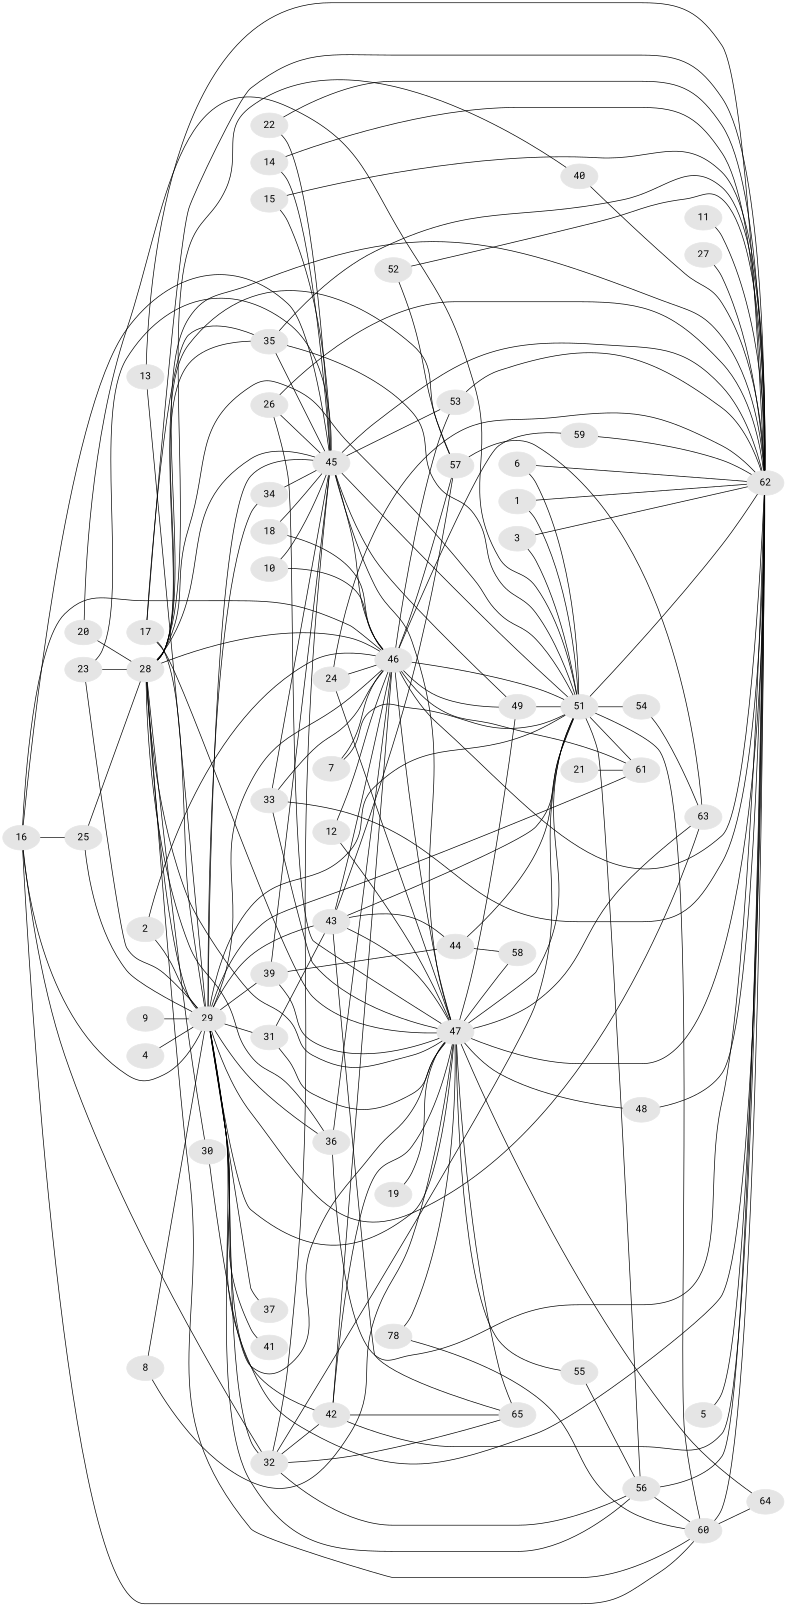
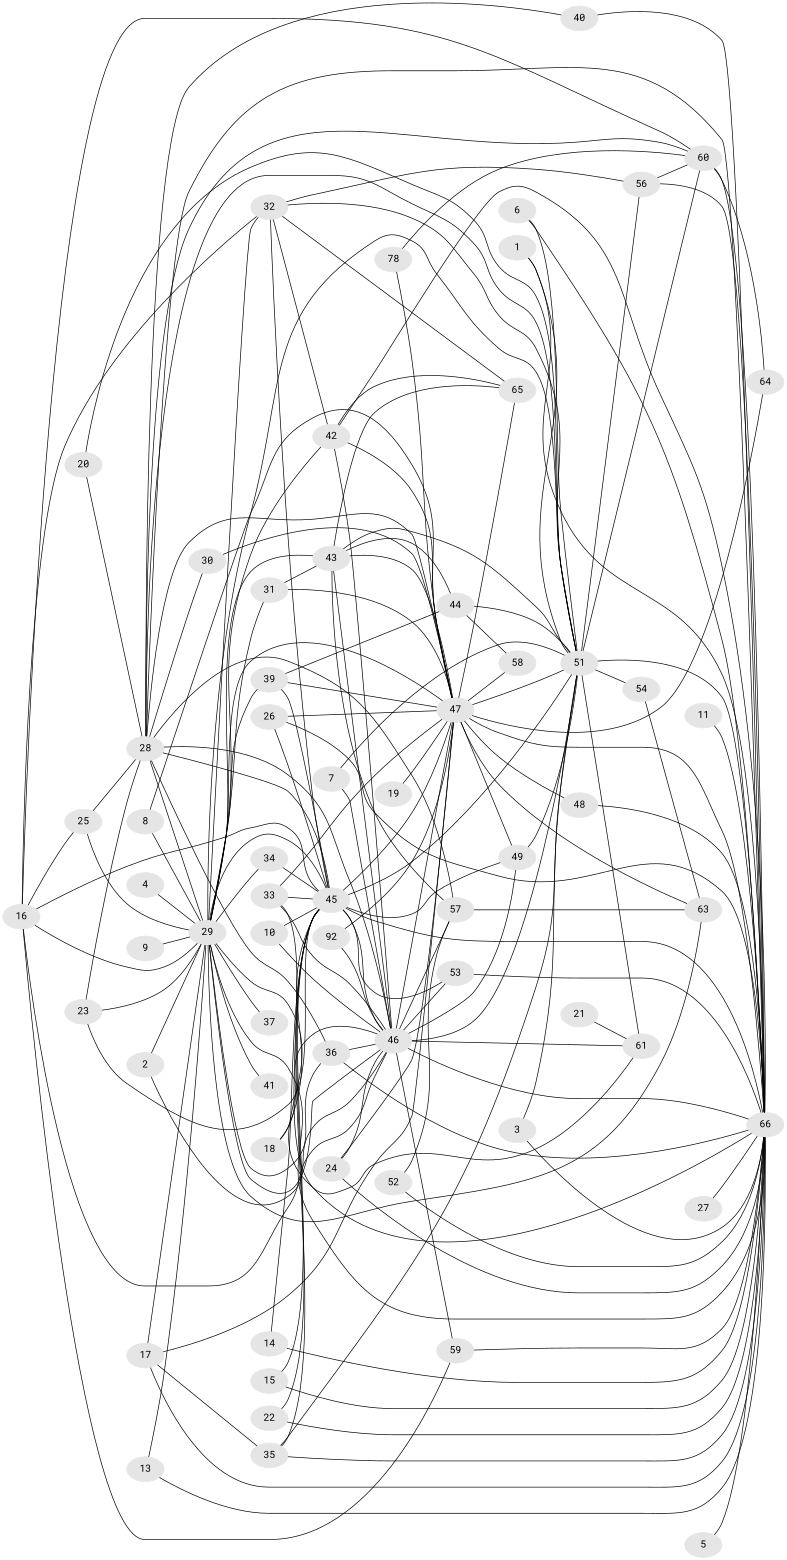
  graph {
    fontname="Roboto Mono"
    rankdir=LR
    node [color=gray90 fontname="Roboto Mono" style=filled]
    edge [fontname="Roboto Mono" weight=1.0]
    1
    51
-   62
+   62 [label=66]
    60
    61
    56
    54
    2
    29
    46
    47
    45
    32
    43
    36
    31
    34
    37
    39
    41
    42
    63
    59
    57
    49
    53
    3
    4
    5
    6
    7
    8
    65
    58
    48
-   55
    64
    9
    10
    11
-   12
+   12 [label=92]
    13
    14
    15
    16
    25
    28
    17
    35
    18
    19
    44
    20
    30
    40
    21
    22
    23
    24
    26
    27
    33
    n63 [label=78]
    52
    1 -- 51
    1 -- 62
    51 -- 62
    51 -- 60
    51 -- 61
    51 -- 56
    51 -- 54
    60 -- 62
    60 -- 64
    56 -- 62 [weight=2.0]
    56 -- 60
    54 -- 63
    2 -- 29
    2 -- 46
    29 -- 51 [weight=2.0]
    29 -- 62 [weight=3.0]
    29 -- 61 [weight=2.0]
-   29 -- 56
    29 -- 46 [weight=4.0]
    29 -- 47 [weight=4.0]
    29 -- 45 [weight=3.0]
    29 -- 32
    29 -- 43 [weight=2.0]
    29 -- 36
    29 -- 31
    29 -- 34
    29 -- 37
    29 -- 39
    29 -- 41
    29 -- 42
    29 -- 63 [weight=2.0]
    46 -- 51 [weight=3.0]
    46 -- 62 [weight=2.0]
    46 -- 61 [weight=2.0]
    46 -- 47 [weight=4.0]
    46 -- 59
    46 -- 57 [weight=2.0]
    46 -- 49
    46 -- 53
    47 -- 51 [weight=2.0]
    47 -- 62 [weight=2.0]
    47 -- 63
    47 -- 49
    47 -- 65
    47 -- 58
    47 -- 48
-   47 -- 55
    47 -- 64
    45 -- 51
    45 -- 62 [weight=2.0]
    45 -- 46 [weight=2.0]
    45 -- 47 [weight=2.0]
    45 -- 49
    45 -- 53
    32 -- 51
    32 -- 56
    32 -- 45
    32 -- 42
    32 -- 65
    43 -- 51
    43 -- 46
    43 -- 47
    43 -- 57
    43 -- 65
    43 -- 44
    36 -- 62
    36 -- 46
    31 -- 47
    31 -- 43
    34 -- 45
    39 -- 47
    39 -- 45
    39 -- 44
    42 -- 62
    42 -- 46
    42 -- 47
    42 -- 65
    59 -- 62
    57 -- 63
    49 -- 51
    53 -- 62
    3 -- 51
    3 -- 62
    4 -- 29
    5 -- 62
    6 -- 51
    6 -- 62
    7 -- 51
    7 -- 46
    8 -- 29
    8 -- 47
    48 -- 62
-   55 -- 56
    9 -- 29 [weight=2.0]
    10 -- 46
    10 -- 45
    11 -- 62
    12 -- 46
    12 -- 47
    13 -- 62
    13 -- 29
    14 -- 62
    14 -- 45
    15 -- 62
    15 -- 45
    16 -- 60
    16 -- 29
    16 -- 46 [weight=2.0]
    16 -- 45
    16 -- 32
+   16 -- 59
    16 -- 25
    25 -- 29
    25 -- 28
    28 -- 51
    28 -- 62
    28 -- 60
    28 -- 29 [weight=2.0]
    28 -- 46 [weight=4.0]
    28 -- 47 [weight=2.0]
    28 -- 45
    28 -- 36
    28 -- 57
-   28 -- 35
    28 -- 30
    28 -- 40
    17 -- 62
    17 -- 29
    17 -- 47
    17 -- 35
    35 -- 51
    35 -- 62 [weight=2.0]
    35 -- 45
    18 -- 46 [weight=2.0]
    18 -- 45
    19 -- 47
    44 -- 51
    44 -- 58
    20 -- 51
    20 -- 28
    30 -- 47
    40 -- 62
    21 -- 61
    22 -- 62
    22 -- 45
    23 -- 29
    23 -- 45
    23 -- 28
    24 -- 62
    24 -- 46
    24 -- 47
    26 -- 62
    26 -- 47 [weight=3.0]
    26 -- 45
    27 -- 62
    33 -- 62 [weight=2.0]
    33 -- 46
    33 -- 47
    33 -- 45
    n63 -- 60
    n63 -- 47
    52 -- 62
    52 -- 57
  }
